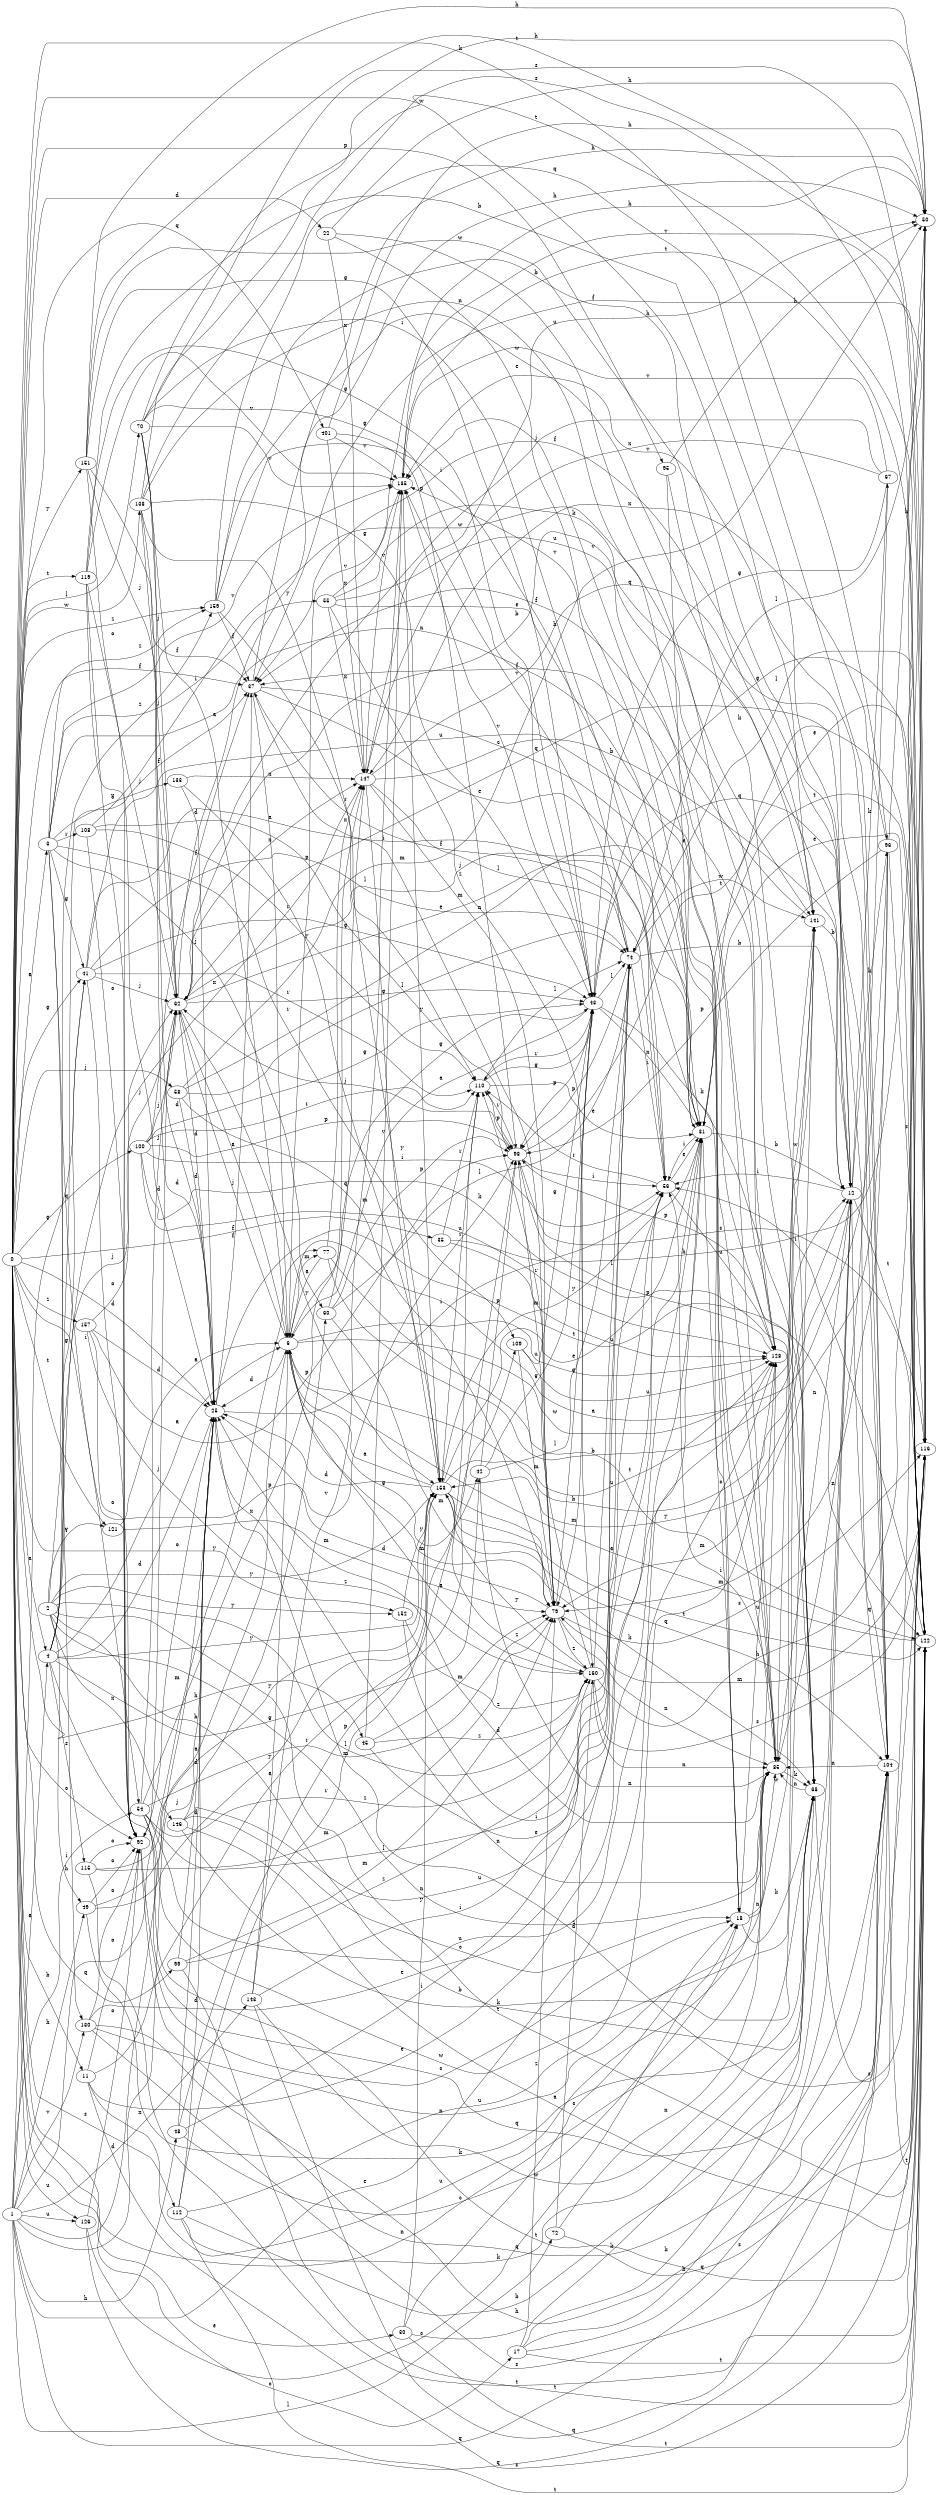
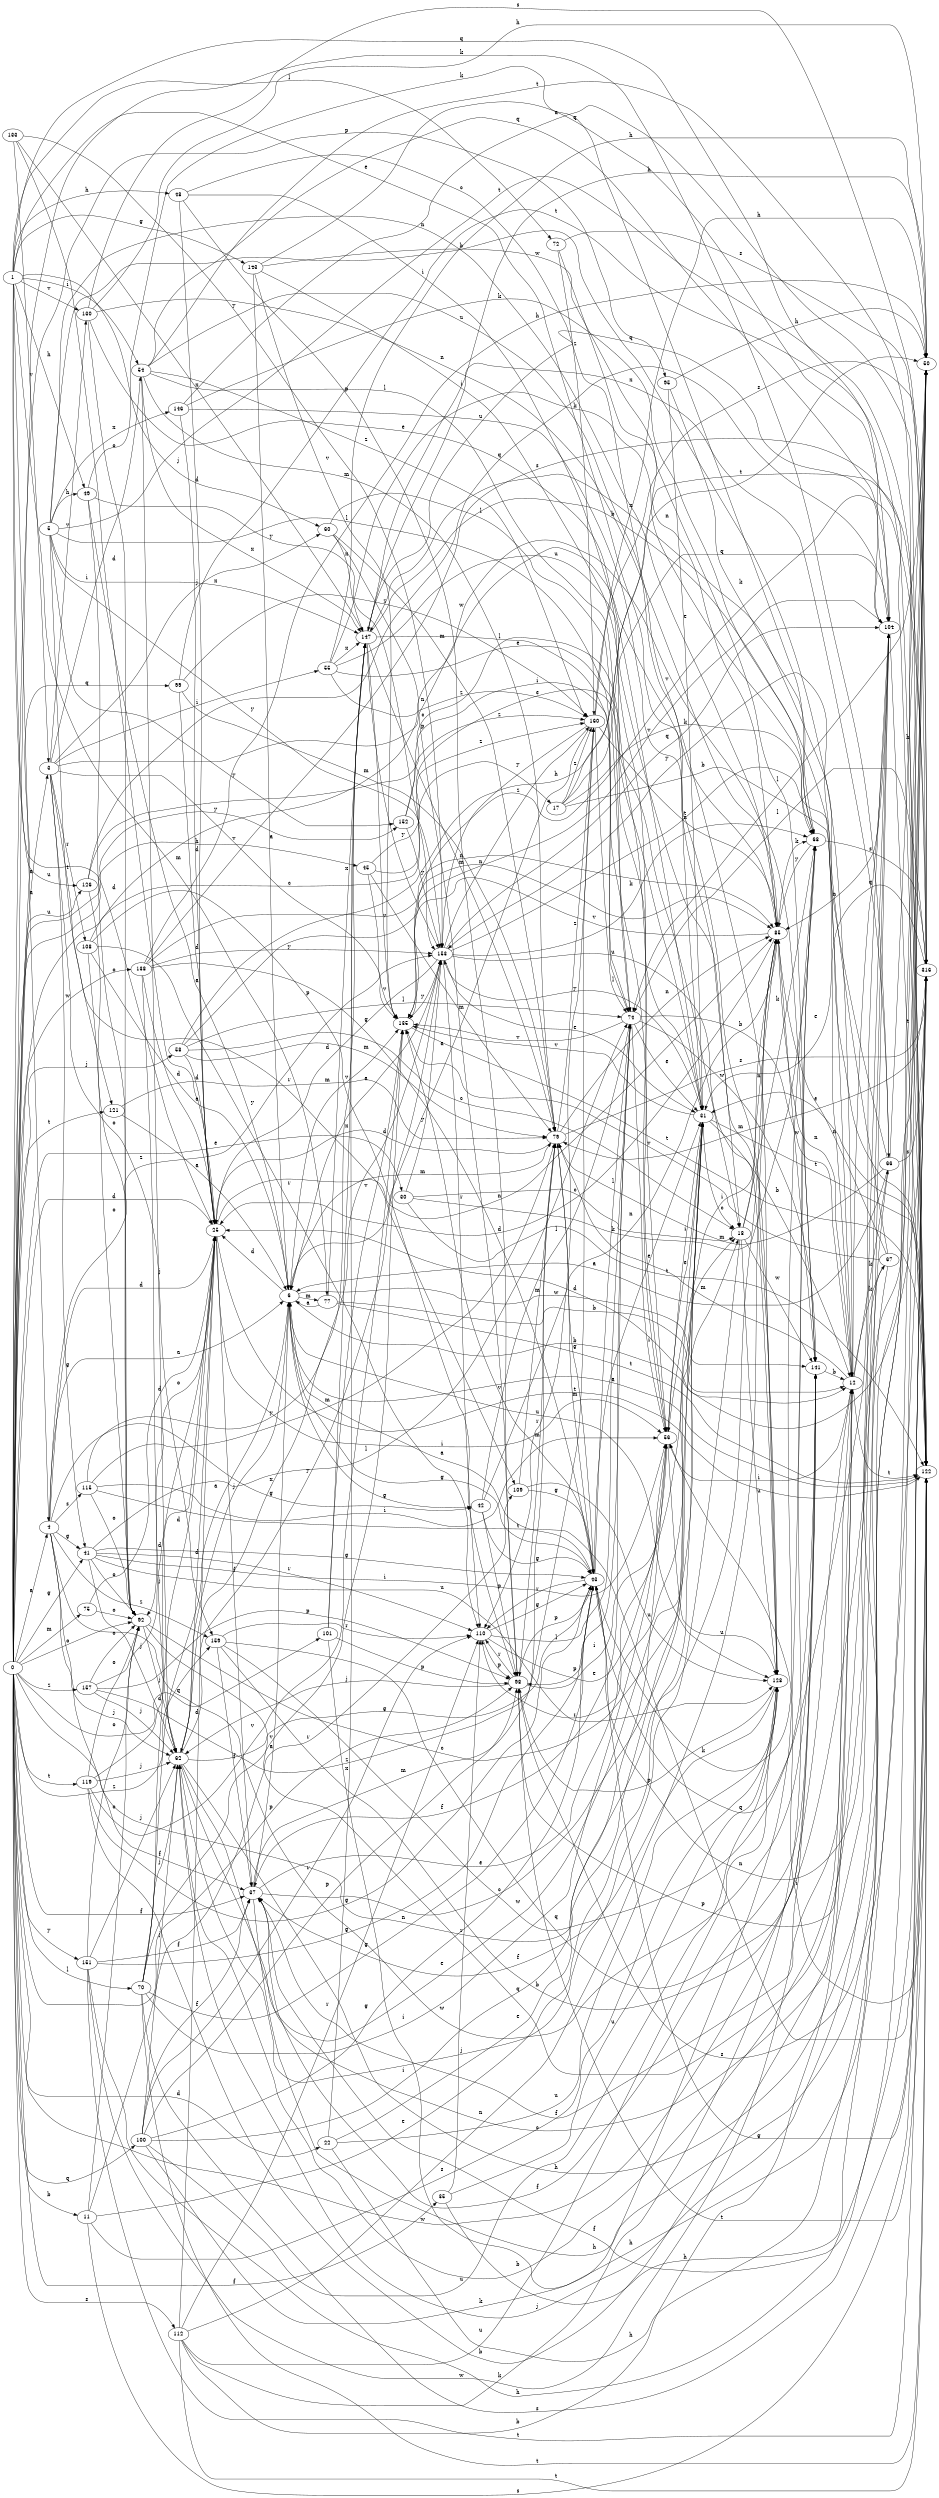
  strict digraph {
    rankdir=LR
    0
    3
    4
    11
    17
    22
    25
    30
    35
    37
    41
    45
    58
-   66 [label=96]
+   66
    70
+   75
    85
    92
    95
    98
    99
    100
-   101 [label=401]
+   101
    112
    119
    121
    126
    138
    141
    151
    152
    157
    159
    54
    60
    130
    55
    108
    109
    133
    135
    153
    6
    42
    62
    115
    31
    128
-   116
+   116 [label=316]
    104
    12
    122
    68
    160
    147
    50
    56
    18
    110
    79
    74
    43
    1
    48
    49
    72
    77
    143
-   2
+   2 [label=5]
    146
    67
    0 -> 3 [label=a]
    0 -> 4 [label=a]
    0 -> 11 [label=b]
    0 -> 17 [label=c]
    0 -> 22 [label=d]
    0 -> 25 [label=d]
    0 -> 30 [label=e]
    0 -> 35 [label=f]
    0 -> 37 [label=f]
    0 -> 41 [label=g]
    0 -> 45 [label=h]
    0 -> 58 [label=j]
    0 -> 66 [label=k]
    0 -> 70 [label=l]
+   0 -> 75 [label=m]
    0 -> 85 [label=n]
    0 -> 92 [label=o]
    0 -> 95 [label=p]
    0 -> 98 [label=p]
    0 -> 99 [label=q]
    0 -> 100 [label=q]
    0 -> 101 [label=q]
    0 -> 112 [label=s]
    0 -> 119 [label=t]
    0 -> 121 [label=t]
    0 -> 126 [label=u]
    0 -> 138 [label=w]
    0 -> 141 [label=w]
    0 -> 151 [label=y]
    0 -> 152 [label=y]
    0 -> 157 [label=z]
    0 -> 159 [label=z]
    3 -> 41 [label=g]
    3 -> 85 [label=n]
    3 -> 159 [label=z]
    3 -> 54 [label=i]
    3 -> 60 [label=j]
    3 -> 130 [label=v]
    3 -> 55 [label=i]
    3 -> 108 [label=r]
    3 -> 109 [label=r]
-   3 -> 133 [label=v]
+   133 -> 3 [label=v]
    3 -> 135 [label=v]
    4 -> 25 [label=d]
    4 -> 37 [label=f]
    4 -> 41 [label=g]
    4 -> 141 [label=w]
    4 -> 159 [label=z]
    4 -> 153 [label=y]
    4 -> 6 [label=a]
    4 -> 42 [label=g]
    4 -> 62 [label=j]
    4 -> 115 [label=s]
    11 -> 92 [label=o]
    11 -> 109 [label=r]
    11 -> 31 [label=e]
-   11 -> 128 [label=u]
+   11 -> 128 [label=s]
    11 -> 116 [label=s]
    17 -> 104 [label=q]
    17 -> 12 [label=b]
    17 -> 122 [label=t]
    17 -> 68 [label=k]
-   17 -> 79 [label=z]
+   17 -> 160 [label=z]
    22 -> 31 [label=e]
    22 -> 128 [label=u]
    22 -> 147 [label=x]
    22 -> 50 [label=h]
    25 -> 37 [label=f]
    25 -> 85 [label=n]
    25 -> 92 [label=o]
    25 -> 122 [label=t]
    25 -> 56 [label=i]
    30 -> 153 [label=y]
    30 -> 122 [label=t]
    30 -> 68 [label=k]
    30 -> 18 [label=c]
    35 -> 128 [label=u]
    35 -> 50 [label=h]
    35 -> 110 [label=r]
    37 -> 6 [label=a]
    37 -> 31 [label=e]
    37 -> 50 [label=h]
    37 -> 18 [label=c]
    37 -> 79 [label=m]
    41 -> 92 [label=o]
    41 -> 62 [label=j]
    41 -> 128 [label=u]
    41 -> 56 [label=i]
    41 -> 110 [label=r]
    41 -> 74 [label=l]
    41 -> 43 [label=g]
    45 -> 135 [label=v]
    45 -> 31 [label=e]
    45 -> 160 [label=z]
    45 -> 79 [label=m]
    58 -> 25 [label=d]
    58 -> 85 [label=n]
    58 -> 50 [label=h]
    58 -> 79 [label=m]
    58 -> 74 [label=l]
    66 -> 98 [label=p]
    66 -> 153 [label=y]
    66 -> 6 [label=a]
    66 -> 116 [label=s]
    66 -> 147 [label=x]
    66 -> 50 [label=h]
    66 -> 79 [label=m]
    70 -> 25 [label=d]
    70 -> 135 [label=v]
    70 -> 6 [label=a]
    70 -> 62 [label=j]
    70 -> 116 [label=s]
    70 -> 122 [label=t]
    70 -> 56 [label=i]
    70 -> 43 [label=g]
+   75 -> 25 [label=d]
+   75 -> 92 [label=o]
    85 -> 25 [label=d]
    85 -> 141 [label=w]
    85 -> 135 [label=v]
    85 -> 68 [label=k]
    85 -> 56 [label=i]
    92 -> 62 [label=j]
    92 -> 104 [label=q]
    92 -> 18 [label=c]
    95 -> 31 [label=e]
    95 -> 68 [label=k]
    95 -> 50 [label=h]
    98 -> 62 [label=j]
    98 -> 116 [label=s]
    98 -> 122 [label=t]
    98 -> 56 [label=i]
    98 -> 110 [label=r]
    98 -> 79 [label=m]
    99 -> 25 [label=d]
    99 -> 122 [label=t]
    99 -> 160 [label=z]
    99 -> 79 [label=m]
    100 -> 37 [label=f]
    100 -> 98 [label=p]
    100 -> 62 [label=j]
    100 -> 128 [label=u]
    100 -> 68 [label=k]
    100 -> 56 [label=i]
    100 -> 110 [label=r]
    100 -> 43 [label=g]
    101 -> 98 [label=p]
    101 -> 135 [label=v]
    101 -> 147 [label=x]
    101 -> 50 [label=h]
    112 -> 25 [label=d]
+   112 -> 85 [label=n]
    112 -> 128 [label=u]
    112 -> 12 [label=b]
    112 -> 122 [label=t]
    112 -> 68 [label=k]
    112 -> 110 [label=r]
    119 -> 25 [label=d]
    119 -> 92 [label=o]
    119 -> 135 [label=v]
    119 -> 62 [label=j]
    119 -> 12 [label=b]
    119 -> 43 [label=g]
    121 -> 6 [label=a]
    121 -> 79 [label=m]
    126 -> 92 [label=o]
    126 -> 104 [label=q]
    126 -> 18 [label=c]
    138 -> 25 [label=d]
    138 -> 85 [label=n]
    138 -> 153 [label=y]
    138 -> 62 [label=j]
    138 -> 116 [label=s]
    138 -> 50 [label=h]
    138 -> 43 [label=g]
    141 -> 37 [label=f]
    141 -> 12 [label=b]
    151 -> 37 [label=f]
    151 -> 92 [label=o]
    151 -> 141 [label=w]
    151 -> 62 [label=j]
    151 -> 122 [label=t]
    151 -> 50 [label=h]
    151 -> 43 [label=g]
    152 -> 153 [label=y]
    152 -> 160 [label=z]
    152 -> 56 [label=i]
    157 -> 25 [label=d]
    157 -> 92 [label=o]
    157 -> 98 [label=p]
    157 -> 62 [label=j]
    157 -> 160 [label=z]
    159 -> 37 [label=f]
    159 -> 141 [label=w]
    159 -> 104 [label=q]
    159 -> 12 [label=b]
-   159 -> 56 [label=i]
+   115 -> 56 [label=i]
    159 -> 110 [label=r]
    54 -> 62 [label=j]
    54 -> 128 [label=u]
    54 -> 104 [label=q]
    54 -> 122 [label=t]
    54 -> 160 [label=z]
    54 -> 147 [label=x]
    54 -> 79 [label=m]
    54 -> 74 [label=l]
    60 -> 98 [label=p]
-   60 -> 147 [label=q]
+   60 -> 147 [label=x]
    60 -> 79 [label=m]
    60 -> 74 [label=l]
    130 -> 85 [label=n]
    130 -> 92 [label=o]
    130 -> 31 [label=e]
    130 -> 116 [label=s]
    130 -> 50 [label=h]
    55 -> 31 [label=e]
    55 -> 128 [label=u]
    55 -> 68 [label=k]
    55 -> 160 [label=z]
    55 -> 147 [label=x]
    55 -> 50 [label=h]
    108 -> 92 [label=o]
    108 -> 98 [label=p]
    108 -> 141 [label=w]
    108 -> 110 [label=r]
    109 -> 128 [label=u]
    109 -> 79 [label=m]
    109 -> 43 [label=g]
    133 -> 25 [label=d]
    133 -> 153 [label=y]
    133 -> 147 [label=x]
    135 -> 153 [label=y]
    135 -> 122 [label=t]
    153 -> 25 [label=d]
    153 -> 6 [label=a]
    153 -> 31 [label=e]
    153 -> 128 [label=u]
    153 -> 104 [label=q]
    153 -> 122 [label=t]
    153 -> 68 [label=k]
    153 -> 160 [label=z]
    153 -> 110 [label=r]
    6 -> 25 [label=d]
    6 -> 141 [label=w]
    6 -> 135 [label=v]
    6 -> 42 [label=g]
    6 -> 62 [label=j]
    6 -> 128 [label=u]
    6 -> 12 [label=b]
    6 -> 79 [label=m]
    6 -> 43 [label=g]
    6 -> 77 [label=m]
    42 -> 85 [label=n]
    42 -> 98 [label=p]
    42 -> 74 [label=l]
    42 -> 43 [label=g]
    62 -> 25 [label=d]
    62 -> 153 [label=y]
-   62 -> 6 [label=a]
+   108 -> 6 [label=a]
    62 -> 31 [label=e]
-   62 -> 104 [label=q]
+   62 -> 104 [label=c]
    62 -> 12 [label=b]
    62 -> 147 [label=x]
    62 -> 50 [label=h]
    62 -> 43 [label=g]
    115 -> 92 [label=o]
    115 -> 153 [label=y]
    115 -> 122 [label=t]
    115 -> 79 [label=m]
    31 -> 135 [label=v]
    31 -> 153 [label=y]
    31 -> 12 [label=b]
    31 -> 122 [label=t]
    31 -> 56 [label=i]
    31 -> 18 [label=c]
    128 -> 37 [label=f]
    128 -> 98 [label=p]
    116 -> 25 [label=d]
    116 -> 37 [label=f]
    116 -> 135 [label=v]
    116 -> 31 [label=e]
    116 -> 79 [label=m]
    116 -> 74 [label=l]
    104 -> 85 [label=n]
    104 -> 135 [label=v]
    104 -> 122 [label=t]
    12 -> 37 [label=f]
    12 -> 66 [label=k]
    12 -> 85 [label=n]
    12 -> 104 [label=q]
    12 -> 122 [label=t]
    12 -> 56 [label=i]
    12 -> 79 [label=m]
    12 -> 67 [label=k]
    122 -> 6 [label=a]
    122 -> 31 [label=e]
    122 -> 56 [label=i]
    122 -> 43 [label=g]
-   68 -> 85 [label=n]
-   68 -> 98 [label=p]
+   68 -> 85 [label=y]
    68 -> 116 [label=s]
    160 -> 85 [label=n]
    160 -> 153 [label=y]
    160 -> 6 [label=a]
    160 -> 116 [label=s]
    160 -> 50 [label=h]
    160 -> 110 [label=r]
    160 -> 74 [label=l]
    147 -> 135 [label=v]
    147 -> 153 [label=y]
    147 -> 104 [label=q]
    147 -> 12 [label=b]
    147 -> 50 [label=h]
    147 -> 79 [label=m]
    147 -> 74 [label=l]
    50 -> 74 [label=l]
    56 -> 31 [label=e]
    56 -> 128 [label=u]
    56 -> 110 [label=r]
    18 -> 85 [label=n]
    18 -> 141 [label=w]
    18 -> 62 [label=j]
    18 -> 128 [label=u]
    18 -> 68 [label=k]
    110 -> 98 [label=p]
    110 -> 31 [label=e]
    110 -> 74 [label=l]
    110 -> 43 [label=g]
    79 -> 25 [label=d]
    79 -> 85 [label=n]
    79 -> 116 [label=s]
    79 -> 160 [label=z]
    79 -> 43 [label=g]
    74 -> 37 [label=f]
    74 -> 98 [label=p]
    74 -> 141 [label=w]
    74 -> 135 [label=v]
+   74 -> 31 [label=e]
    74 -> 12 [label=b]
    74 -> 56 [label=i]
    43 -> 98 [label=p]
    43 -> 135 [label=v]
    43 -> 6 [label=a]
-   43 -> 31 [label=n]
+   43 -> 31 [label=e]
    43 -> 104 [label=q]
    43 -> 68 [label=k]
    43 -> 110 [label=r]
    43 -> 79 [label=m]
    43 -> 74 [label=l]
    1 -> 4 [label=a]
    1 -> 25 [label=d]
-   1 -> 41 [label=g]
    1 -> 126 [label=u]
    1 -> 54 [label=i]
    1 -> 60 [label=j]
    1 -> 130 [label=v]
    1 -> 31 [label=e]
    1 -> 104 [label=q]
    1 -> 48 [label=h]
    1 -> 49 [label=h]
    1 -> 72 [label=l]
    1 -> 77 [label=m]
-   1 -> 143 [label=x]
+   1 -> 143 [label=g]
    48 -> 25 [label=d]
    48 -> 98 [label=p]
    48 -> 56 [label=i]
    48 -> 18 [label=c]
    49 -> 92 [label=o]
    49 -> 153 [label=y]
    49 -> 6 [label=a]
    49 -> 68 [label=k]
    72 -> 85 [label=n]
    72 -> 116 [label=s]
    72 -> 160 [label=z]
    77 -> 6 [label=a]
    77 -> 12 [label=b]
    77 -> 122 [label=t]
    77 -> 147 [label=x]
    143 -> 141 [label=w]
    143 -> 135 [label=v]
    143 -> 6 [label=a]
    143 -> 104 [label=q]
    143 -> 56 [label=i]
    2 -> 85 [label=n]
    2 -> 121 [label=t]
    2 -> 152 [label=y]
    2 -> 153 [label=y]
    2 -> 12 [label=b]
    2 -> 122 [label=t]
    2 -> 147 [label=x]
    2 -> 74 [label=l]
    2 -> 49 [label=h]
    2 -> 146 [label=x]
-   146 -> 25 [label=b]
+   146 -> 25 [label=d]
    146 -> 128 [label=u]
    146 -> 122 [label=a]
    146 -> 68 [label=k]
-   146 -> 18 [label=c]
+   58 -> 18 [label=c]
    67 -> 85 [label=n]
    67 -> 135 [label=v]
    67 -> 62 [label=j]
    67 -> 147 [label=x]
-   67 -> 43 [label=g]
+   67 -> 43 [label=n]
  }
